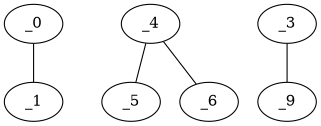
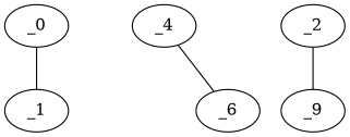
  graph {
    _0 [x=0.953055 y=2.86155]
    _1 [x=1.00874 y=0.125897]
-   _5 [x=2.3 y=1.76]
    _6 [x=1.33479 y=0.768472]
-   _2 [x=1.56221 y=0.215553 label=_3]
+   _2 [x=1.56221 y=0.215553]
    n6 [label=_9 x=1.85978 y=3.15974]
    _4 [x=1.17239 y=1.9932]
    _0 -- _1
    _2 -- n6
-   _4 -- _5
    _4 -- _6
  }
